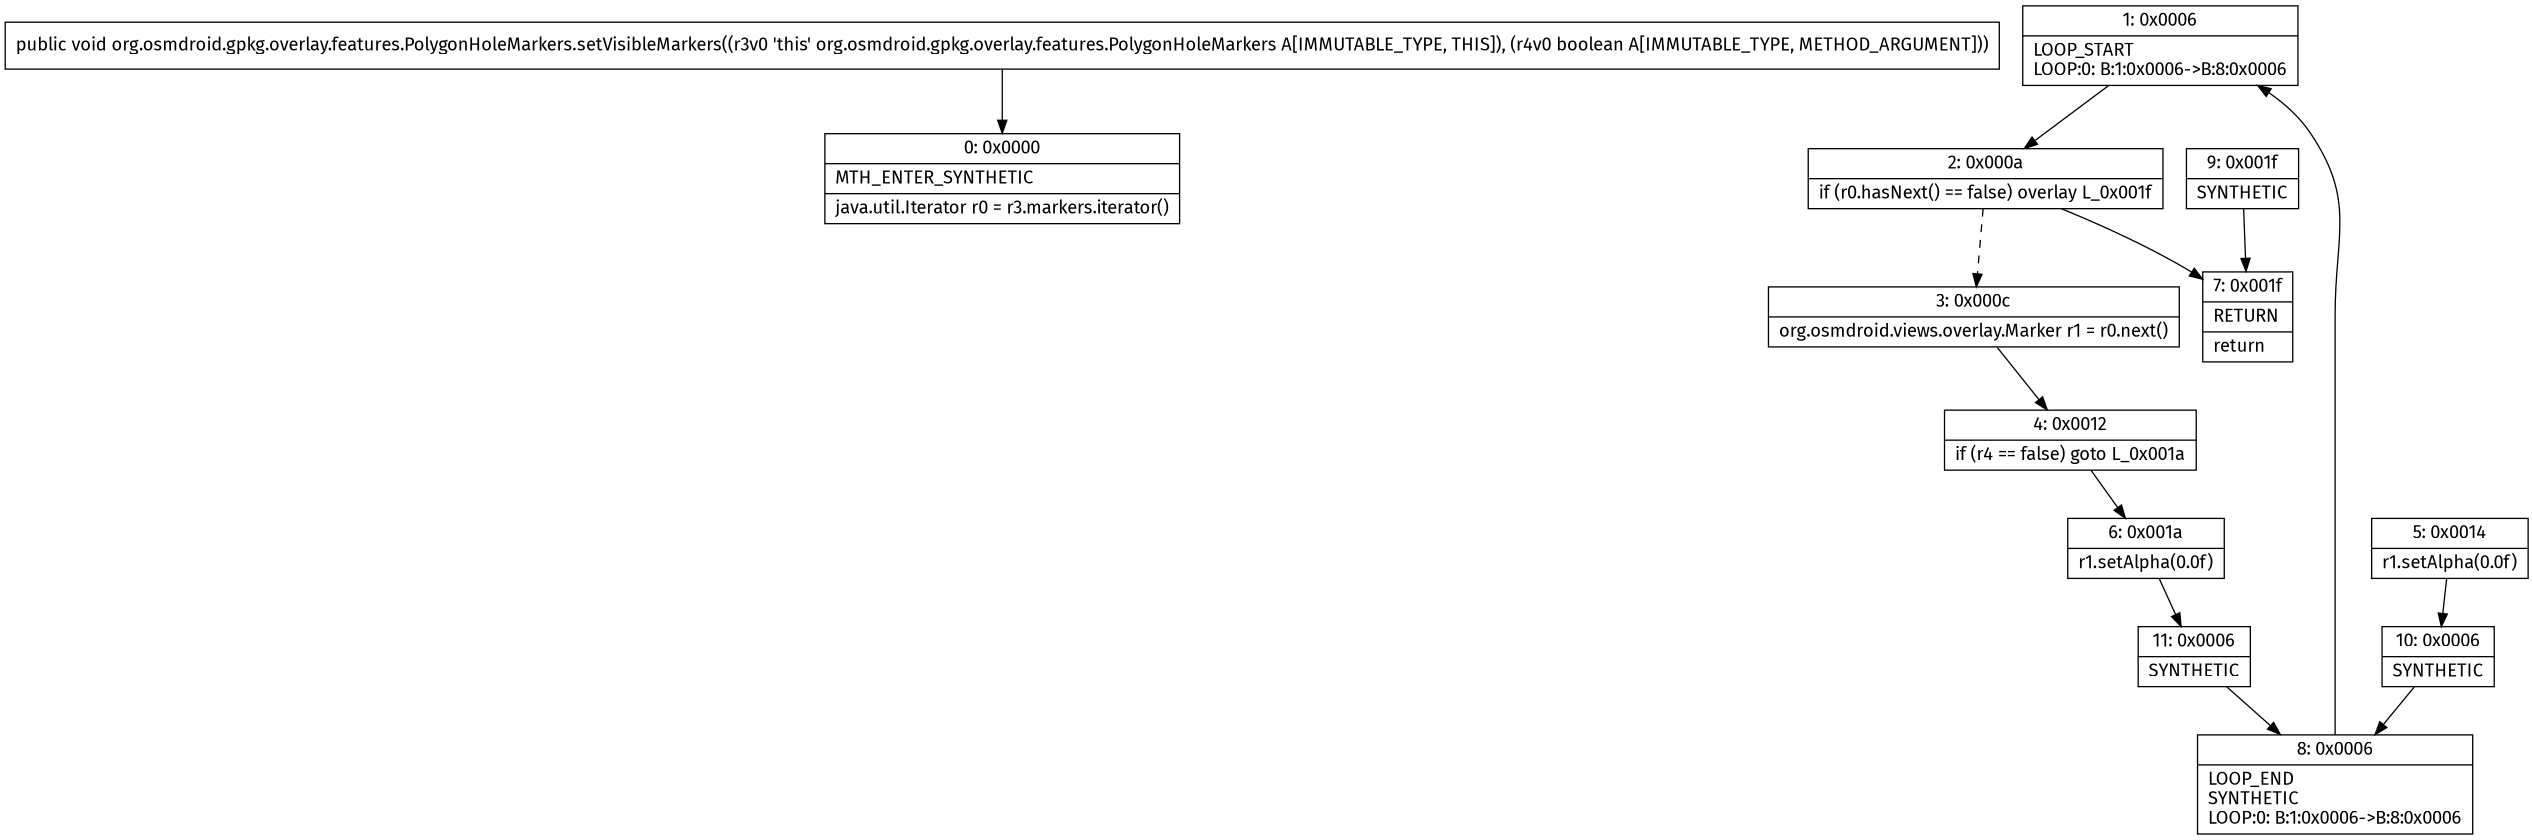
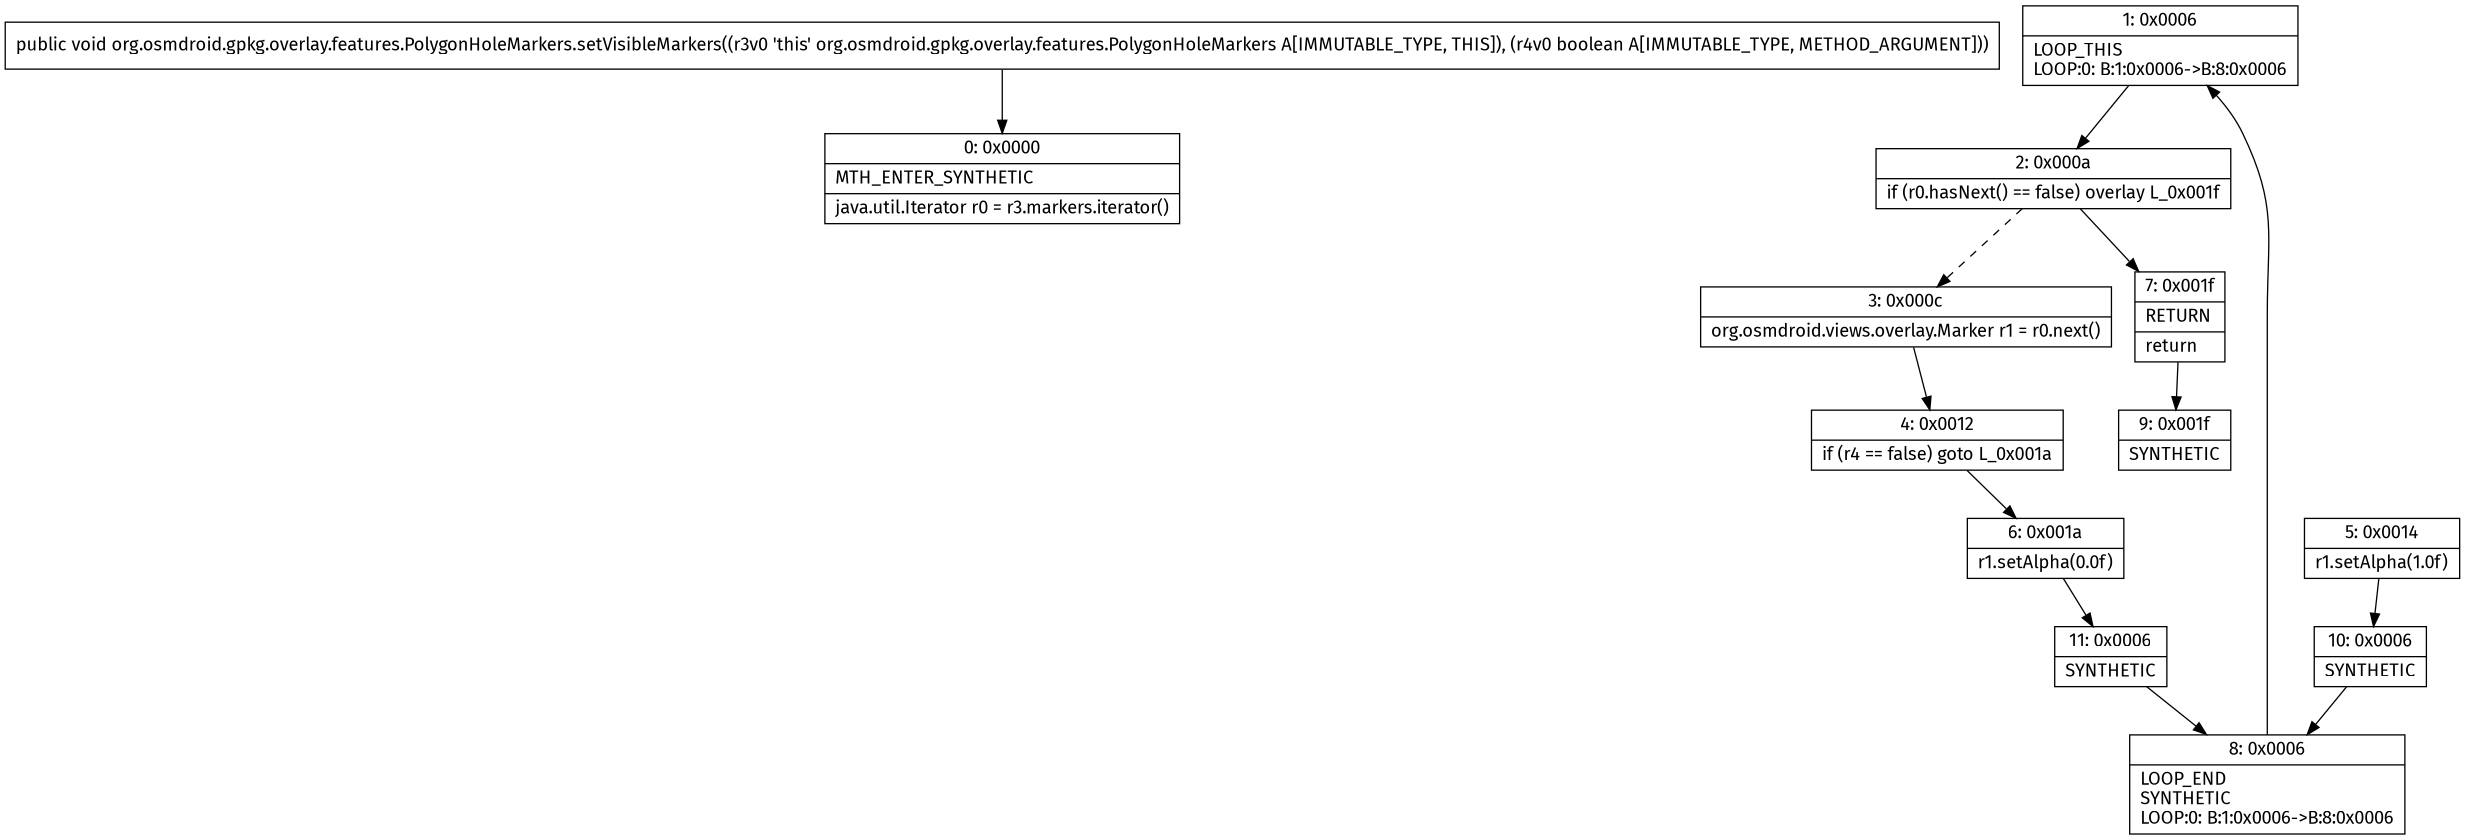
  digraph {
    fontname="Fira Sans"
    node [fontname="Fira Sans" shape=record]
    edge [fontname="Fira Sans"]
    n1 [label="{0\:\ 0x0000|MTH_ENTER_SYNTHETIC\l|java.util.Iterator r0 = r3.markers.iterator()\l}"]
-   n2 [label="{1\:\ 0x0006|LOOP_START\lLOOP:0: B:1:0x0006\-\>B:8:0x0006\l}"]
+   n2 [label="{1\:\ 0x0006|LOOP_THIS\lLOOP:0: B:1:0x0006\-\>B:8:0x0006\l}"]
    n3 [label="{2\:\ 0x000a|if (r0.hasNext() == false) overlay L_0x001f\l}"]
    n4 [label="{3\:\ 0x000c|org.osmdroid.views.overlay.Marker r1 = r0.next()\l}"]
    n5 [label="{7\:\ 0x001f|RETURN\l|return\l}"]
    n6 [label="{4\:\ 0x0012|if (r4 == false) goto L_0x001a\l}"]
    n7 [label="{9\:\ 0x001f|SYNTHETIC\l}"]
    n8 [label="{6\:\ 0x001a|r1.setAlpha(0.0f)\l}"]
-   n9 [label="{5\:\ 0x0014|r1.setAlpha(0.0f)\l}"]
+   n9 [label="{5\:\ 0x0014|r1.setAlpha(1.0f)\l}"]
    n10 [label="{10\:\ 0x0006|SYNTHETIC\l}"]
    n11 [label="{11\:\ 0x0006|SYNTHETIC\l}"]
    n12 [label="{8\:\ 0x0006|LOOP_END\lSYNTHETIC\lLOOP:0: B:1:0x0006\-\>B:8:0x0006\l}"]
    n13 [label="{public void org.osmdroid.gpkg.overlay.features.PolygonHoleMarkers.setVisibleMarkers((r3v0 'this' org.osmdroid.gpkg.overlay.features.PolygonHoleMarkers A[IMMUTABLE_TYPE, THIS]), (r4v0 boolean A[IMMUTABLE_TYPE, METHOD_ARGUMENT])) }"]
    n2 -> n3
    n3 -> n4 [style=dashed]
    n3 -> n5
    n4 -> n6
    n6 -> n8
-   n7 -> n5
+   n5 -> n7
    n8 -> n11
    n9 -> n10
    n10 -> n12
    n11 -> n12
    n12 -> n2
    n13 -> n1
  }
